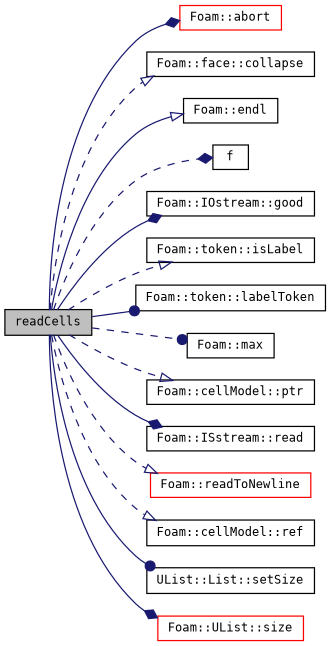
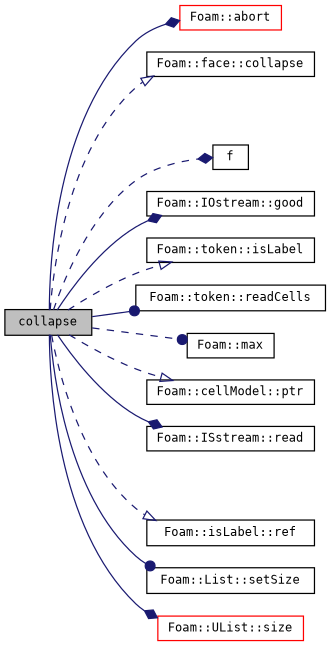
  digraph {
    fontname="DejaVu Sans Mono"
    rankdir=LR
    node [color=black fontname="DejaVu Sans Mono" fontsize=10 shape=record]
    edge [arrowhead=onormal color=midnightblue fontname="DejaVu Sans Mono" fontsize=10 labelfontname=Helvetica labelfontsize=10 style=solid]
-   n1 [fillcolor=grey75 fontcolor=black height=0.2 label=readCells style=filled width=0.4]
+   n1 [fillcolor=grey75 fontcolor=black height=0.2 label=collapse style=filled width=0.4]
    n2 [color=red height=0.2 label="Foam::abort" width=0.4]
    n3 [height=0.2 label="Foam::face::collapse" width=0.4]
-   n4 [height=0.2 label="Foam::endl" width=0.4]
    n5 [height=0.2 label=f width=0.4]
    n6 [height=0.2 label="Foam::IOstream::good" width=0.4]
    n7 [height=0.2 label="Foam::token::isLabel" width=0.4]
-   n8 [height=0.2 label="Foam::token::labelToken" width=0.4]
+   n8 [height=0.2 label="Foam::token::readCells" width=0.4]
    n9 [height=0.2 label="Foam::max" width=0.4]
    n10 [height=0.2 label="Foam::cellModel::ptr" width=0.4]
    n11 [height=0.2 label="Foam::ISstream::read" width=0.4]
-   n12 [color=red height=0.2 label="Foam::readToNewline" width=0.4]
-   n13 [height=0.2 label="Foam::cellModel::ref" width=0.4]
-   n14 [height=0.2 label="UList::List::setSize" width=0.4]
+   n13 [height=0.2 label="Foam::isLabel::ref" width=0.4]
+   n14 [height=0.2 label="Foam::List::setSize" width=0.4]
    n15 [color=red height=0.2 label="Foam::UList::size" width=0.4]
    n1 -> n2 [arrowhead=diamond]
    n1 -> n3 [style=dashed]
-   n1 -> n4
    n1 -> n5 [arrowhead=diamond style=dashed]
    n1 -> n6 [arrowhead=diamond]
    n1 -> n7 [style=dashed]
    n1 -> n8 [arrowhead=dot]
    n1 -> n9 [arrowhead=dot style=dashed]
    n1 -> n10 [style=dashed]
    n1 -> n11 [arrowhead=diamond]
-   n1 -> n12 [style=dashed]
    n1 -> n13 [style=dashed]
    n1 -> n14 [arrowhead=dot]
    n1 -> n15 [arrowhead=diamond]
  }
